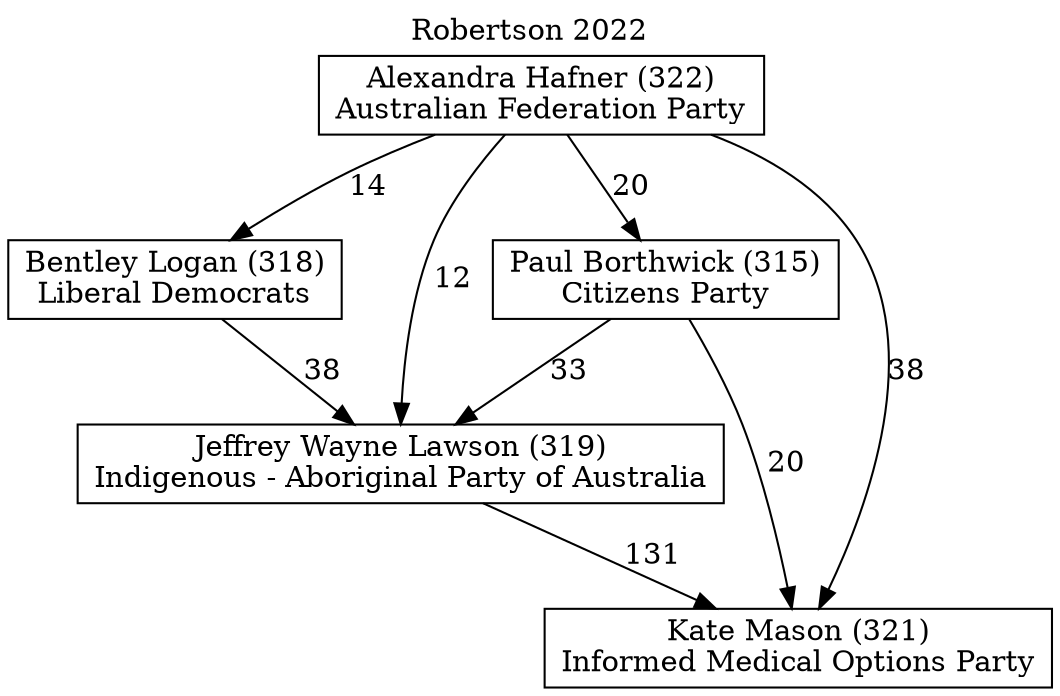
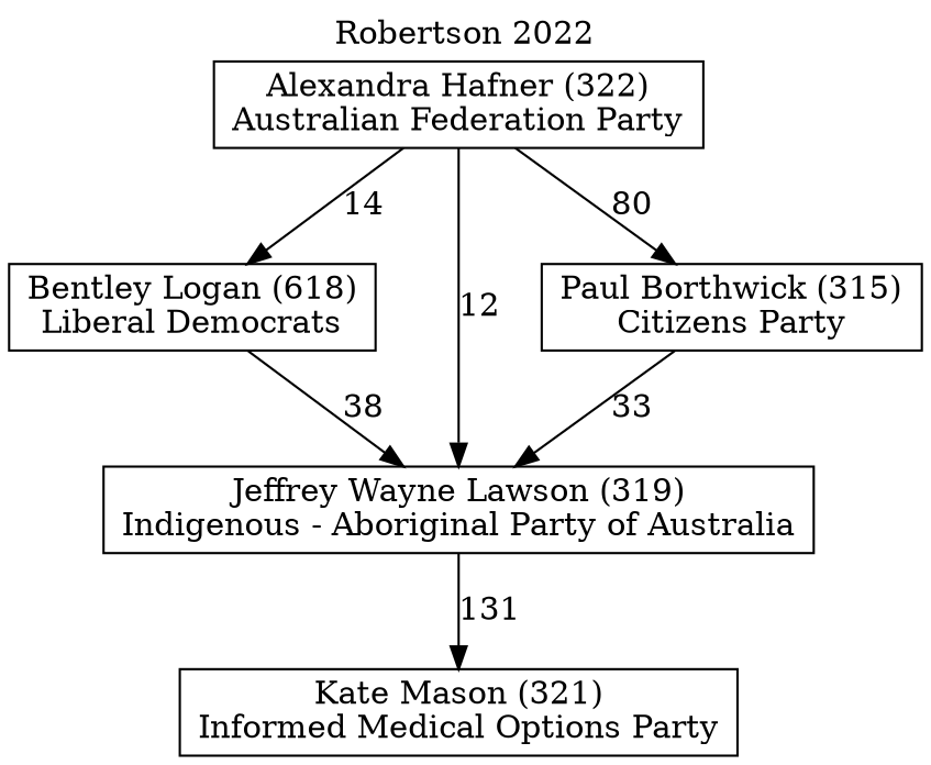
  digraph {
    label="Robertson 2022"
    labelloc=t
    mclimit=10
    node [shape=box]
-   n1 [label="Bentley Logan (318)\nLiberal Democrats"]
+   n1 [label="Bentley Logan (618)\nLiberal Democrats"]
    n2 [label="Jeffrey Wayne Lawson (319)\nIndigenous - Aboriginal Party of Australia"]
    n3 [label="Kate Mason (321)\nInformed Medical Options Party"]
    n4 [label="Alexandra Hafner (322)\nAustralian Federation Party"]
    n5 [label="Paul Borthwick (315)\nCitizens Party"]
    n1 -> n2 [label=38]
    n2 -> n3 [label=131]
    n4 -> n1 [label=14]
    n4 -> n2 [label=12]
-   n4 -> n3 [label=38]
-   n4 -> n5 [label=20]
+   n4 -> n5 [label=80]
    n5 -> n2 [label=33]
-   n5 -> n3 [label=20]
  }
